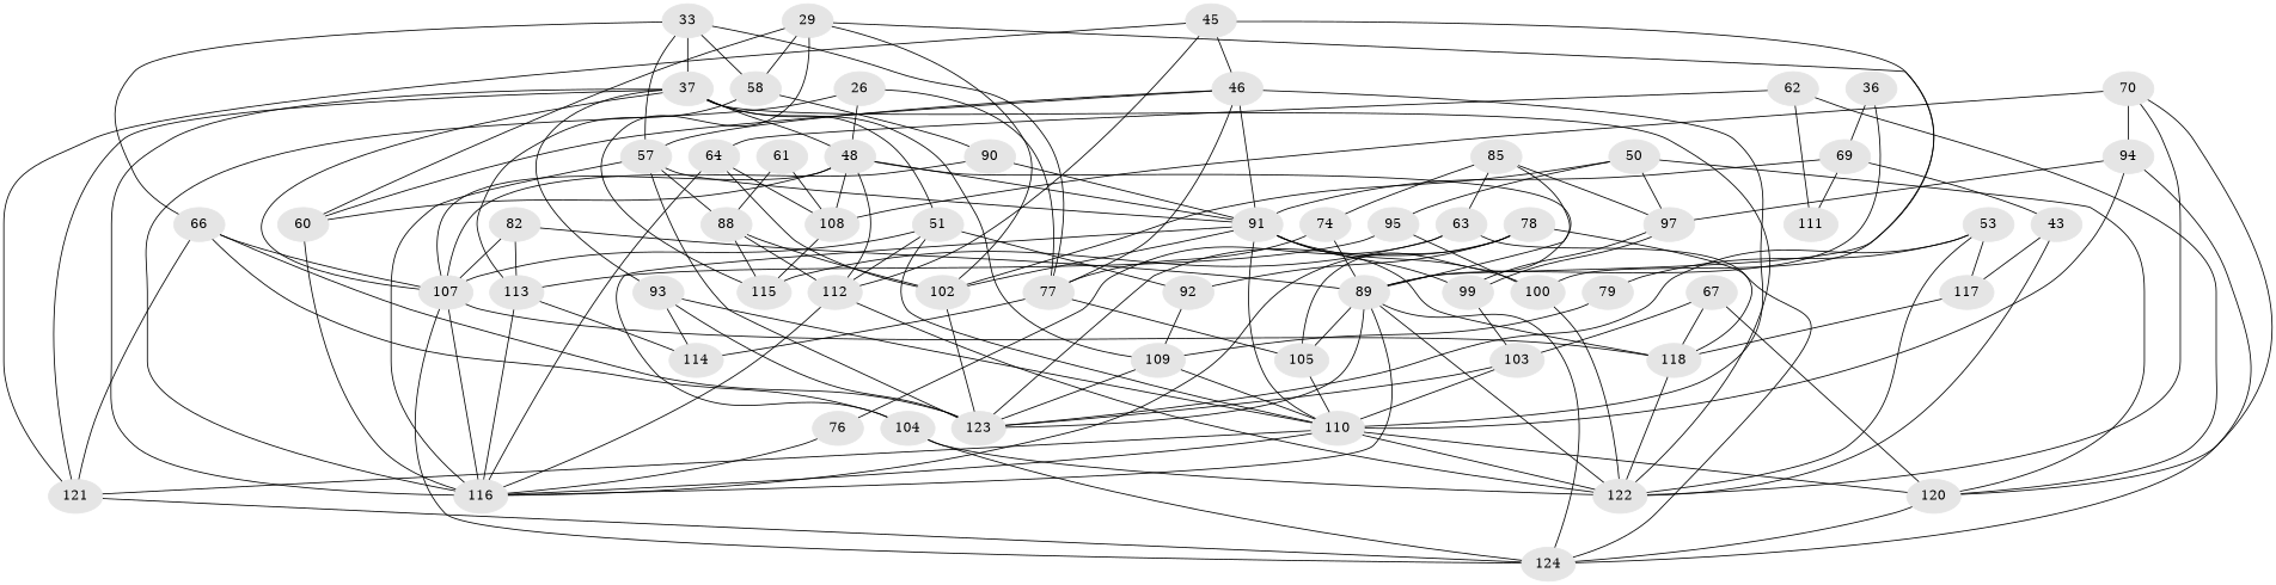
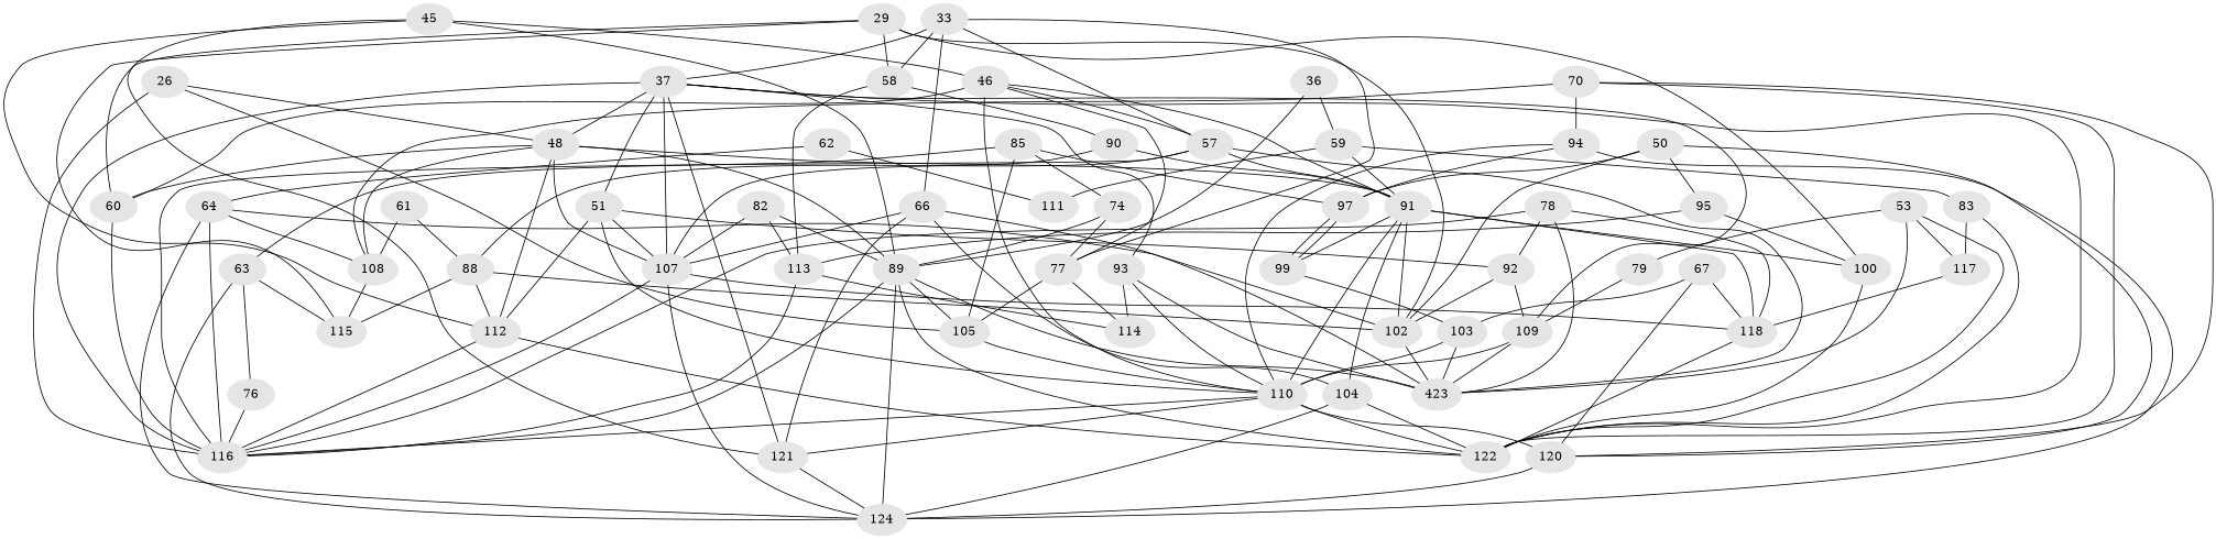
  graph {
    node [color=gray90 style=filled]
    48 [super="+35"]
    60 [super="+7"]
    89 [super="+24+86+49"]
    107 [super="+87+81"]
    112 [super="+13+20"]
    91 [super="+42+56"]
    108
    26
    105 [super="+22"]
    116 [super="+98+54"]
    110 [super="+19+96"]
    29 [super="+27"]
    58
    100 [super="+59"]
    102 [super="+11+38+31"]
    115
    90
    113 [super="+12"]
    122 [super="+106+85"]
-   123 [super="+71+73"]
+   123 [super="+71+73" label=423]
    37 [super="+4+23"]
    51 [super="+44"]
    93
    109
    121 [super="+41"]
    33
    57 [super="+5+34+40+52"]
    66 [super="+21"]
    77
    88 [super="+75"]
    104
    114
    36
-   69
+   69 [label=59]
    111
-   83 [label=43]
+   83
    124 [super="+119+68"]
    92
    118 [super="+80"]
    46 [super="+25"]
    45
    99
    120 [super="+101+9"]
    50
    95
    97
    53
    79
    117
    n50 [label=85]
    63
    74
    76
    61
    62 [super="+15"]
    64 [super="+16"]
    67
    103
    94 [super="+65"]
    70
    78
    82
    48 -- 60
    48 -- 89
    48 -- 107
    48 -- 112
    48 -- 91
    48 -- 108
    60 -- 116
    89 -- 105
    89 -- 116
    89 -- 122 [weight=2]
    89 -- 123 [weight=3]
    89 -- 124 [weight=3]
    107 -- 116 [weight=2]
    107 -- 124 [weight=2]
    107 -- 118
    112 -- 116
    112 -- 122 [weight=2]
    91 -- 110
    91 -- 100
    91 -- 102 [weight=2]
    91 -- 104
    91 -- 118 [weight=3]
    91 -- 99
    108 -- 115
    26 -- 48
-   26 -- 77
+   26 -- 105
    26 -- 116
    105 -- 110
    110 -- 116
    110 -- 122 [weight=2]
    110 -- 121
    110 -- 120 [weight=3]
    29 -- 60
    29 -- 58
    29 -- 100
    29 -- 102
    29 -- 115
    58 -- 90
    58 -- 113
    100 -- 122 [weight=2]
    102 -- 123
    90 -- 107
    90 -- 91
    113 -- 116
    113 -- 114
    37 -- 48 [weight=3]
    37 -- 107
    37 -- 116 [weight=2]
    37 -- 122 [weight=3]
    37 -- 51
    37 -- 93
    37 -- 109
    37 -- 121
    51 -- 107
    51 -- 112
    51 -- 110
    51 -- 92
    93 -- 110
    93 -- 123
    93 -- 114
    109 -- 110
    109 -- 123
    121 -- 124
    33 -- 58
    33 -- 37
    33 -- 57
    33 -- 66
    33 -- 77
    57 -- 91
    57 -- 116 [weight=3]
    57 -- 123 [weight=2]
    57 -- 88
    66 -- 107
    66 -- 123
    66 -- 121
    66 -- 104
    77 -- 105
    77 -- 114
    88 -- 112 [weight=2]
    88 -- 102
    88 -- 115
    104 -- 122
    104 -- 124
    36 -- 89
    36 -- 69
    69 -- 91
    69 -- 111
    69 -- 83
    83 -- 122
    83 -- 117
+   92 -- 102
    92 -- 109
    118 -- 122
    46 -- 60 [weight=2]
    46 -- 91
    46 -- 110
    46 -- 57
    46 -- 77
    45 -- 89
    45 -- 112
    45 -- 121
    45 -- 46
    99 -- 103
    120 -- 124 [weight=2]
    50 -- 102
    50 -- 120
    50 -- 95
    50 -- 97
    95 -- 100
    95 -- 113
    97 -- 99
    97 -- 99
    53 -- 122
    53 -- 123
    53 -- 79
    53 -- 117
    79 -- 109
    117 -- 118
    n50 -- 105
    n50 -- 97
    n50 -- 63
    n50 -- 74
    63 -- 115
    63 -- 124
    63 -- 76
    74 -- 89
    74 -- 77
    76 -- 116
    61 -- 108
    61 -- 88
    62 -- 111
-   62 -- 120
    62 -- 64
    64 -- 108
    64 -- 116
    64 -- 102
+   64 -- 124
    67 -- 118
    67 -- 120
    67 -- 103
    103 -- 110
    103 -- 123
    94 -- 110
    94 -- 124
    94 -- 97
    70 -- 108
    70 -- 122
    70 -- 120
    70 -- 94 [weight=2]
    78 -- 116
    78 -- 123
    78 -- 92
    78 -- 118
    82 -- 89
    82 -- 107
    82 -- 113
  }
